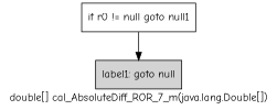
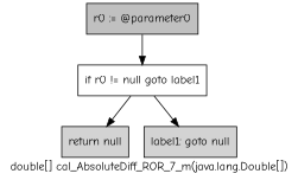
  digraph {
    fontname="Comic Neue"
    label="double[] cal_AbsoluteDiff_ROR_7_m(java.lang.Double[])"
    node [fillcolor=lightgray fontname="Comic Neue" shape=box style=filled]
    edge [fontname="Comic Neue"]
-   n2 [label="if r0 != null goto null1" fillcolor="" style=""]
+   n1 [fillcolor=gray label="r0 := @parameter0"]
+   n2 [label="if r0 != null goto label1" fillcolor="" style=""]
+   n3 [label="return null"]
    n4 [label="label1: goto null"]
+   n1 -> n2
+   n2 -> n3
    n2 -> n4
  }
